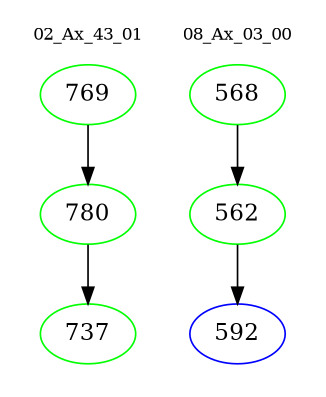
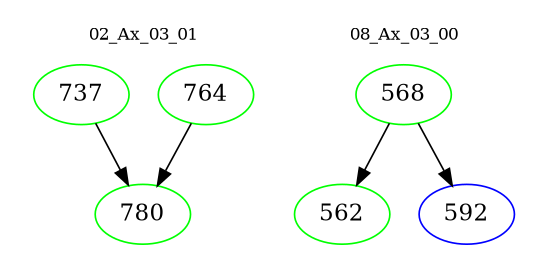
  digraph {
    node [color=green]
    edge [color=black]
-   n1 [label=769]
+   n1 [label=764]
    n2 [label=780]
    n3 [label=737]
    n4 [label=568]
    n5 [label=562]
    n6 [color=blue label=592]
    subgraph cluster_1 {
      color=white
      fontsize=10
-     label="02_Ax_43_01"
+     label="02_Ax_03_01"
      n1
      n2
      n3
    }
    subgraph cluster_2 {
      color=white
      fontsize=10
      label="08_Ax_03_00"
      n4
      n5
      n6
    }
    n1 -> n2
-   n2 -> n3
+   n3 -> n2
    n4 -> n5
-   n5 -> n6
+   n4 -> n6
  }
